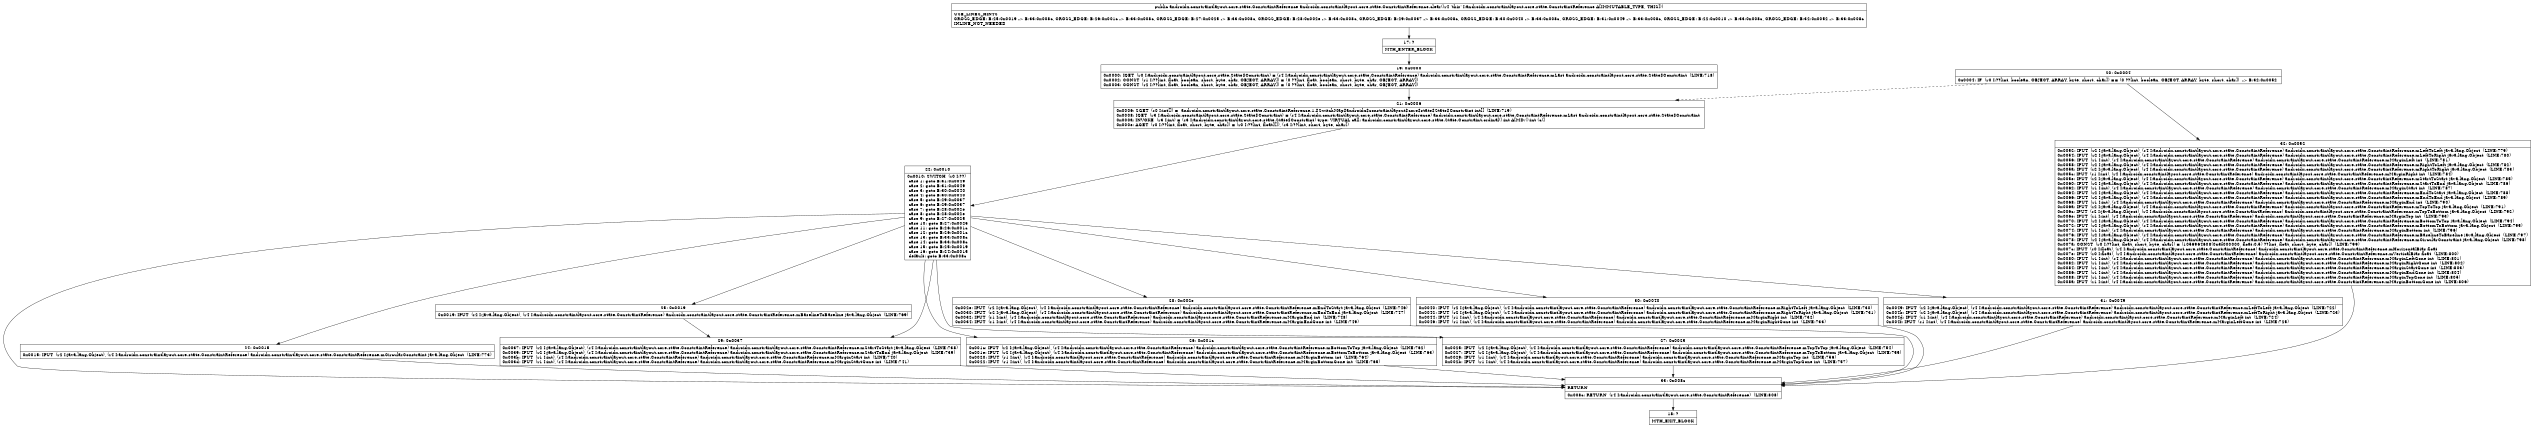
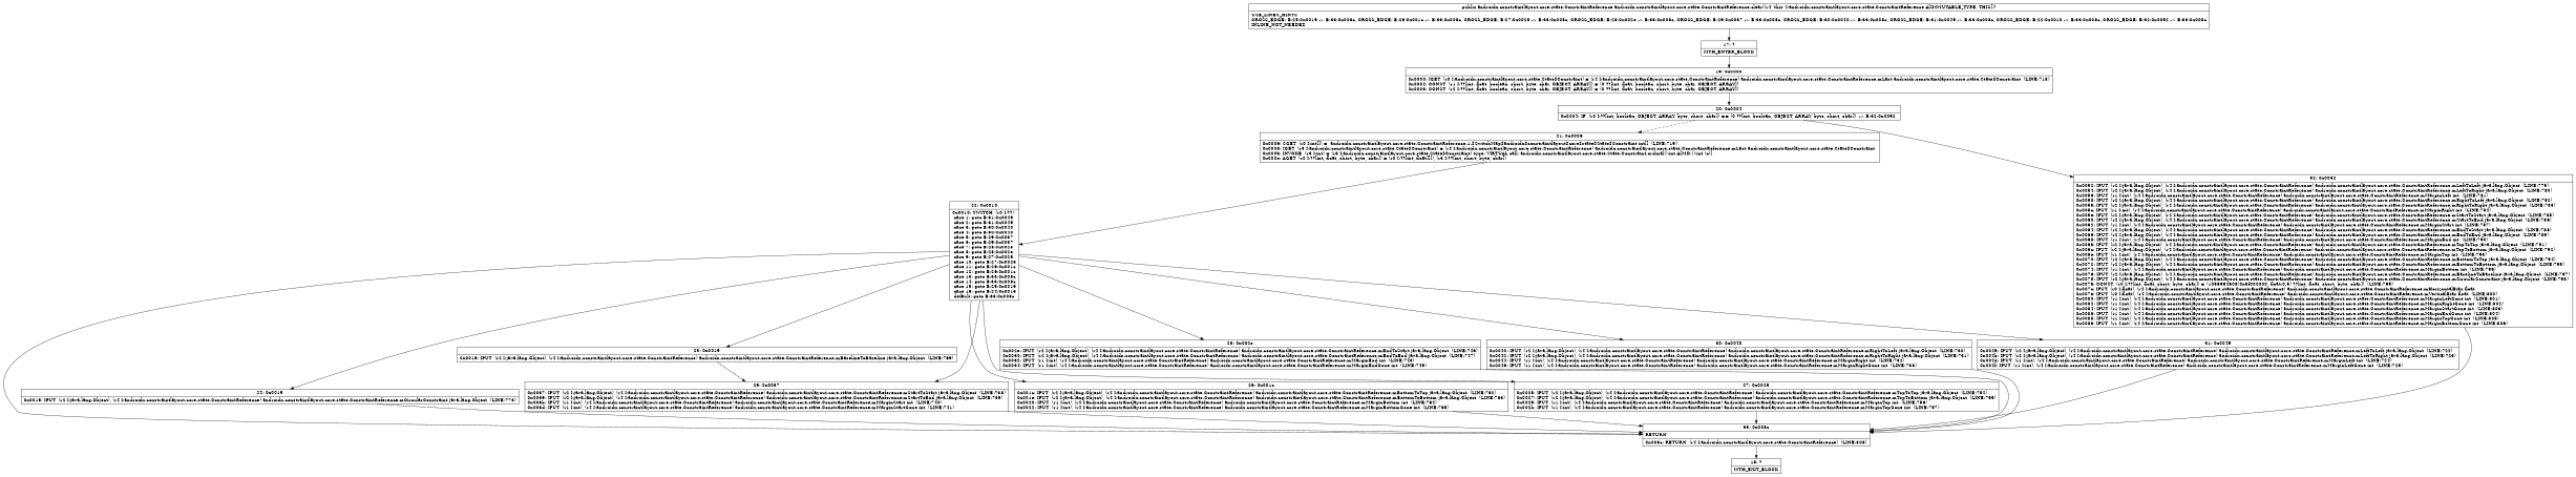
  digraph {
    node [shape=record]
    n1 [label="{17\:\ ?|MTH_ENTER_BLOCK\l}"]
    n2 [label="{19\:\ 0x0000|0x0000: IGET  (r0 I:androidx.constraintlayout.core.state.State$Constraint) = (r4 I:androidx.constraintlayout.core.state.ConstraintReference) androidx.constraintlayout.core.state.ConstraintReference.mLast androidx.constraintlayout.core.state.State$Constraint  (LINE:718)\l0x0002: CONST  (r1 I:??[int, float, boolean, short, byte, char, OBJECT, ARRAY]) = (0 ??[int, float, boolean, short, byte, char, OBJECT, ARRAY]) \l0x0003: CONST  (r2 I:??[int, float, boolean, short, byte, char, OBJECT, ARRAY]) = (0 ??[int, float, boolean, short, byte, char, OBJECT, ARRAY]) \l}"]
    n3 [label="{20\:\ 0x0004|0x0004: IF  (r0 I:??[int, boolean, OBJECT, ARRAY, byte, short, char]) == (0 ??[int, boolean, OBJECT, ARRAY, byte, short, char])  \-\> B:32:0x0052 \l}"]
    n4 [label="{21\:\ 0x0006|0x0006: SGET  (r0 I:int[]) =  androidx.constraintlayout.core.state.ConstraintReference.1.$SwitchMap$androidx$constraintlayout$core$state$State$Constraint int[]  (LINE:719)\l0x0008: IGET  (r3 I:androidx.constraintlayout.core.state.State$Constraint) = (r4 I:androidx.constraintlayout.core.state.ConstraintReference) androidx.constraintlayout.core.state.ConstraintReference.mLast androidx.constraintlayout.core.state.State$Constraint \l0x000a: INVOKE  (r3 I:int) = (r3 I:androidx.constraintlayout.core.state.State$Constraint) type: VIRTUAL call: androidx.constraintlayout.core.state.State.Constraint.ordinal():int A[MD:():int (c)]\l0x000e: AGET  (r0 I:??[int, float, short, byte, char]) = (r0 I:??[int, float][]), (r3 I:??[int, short, byte, char]) \l}"]
    n5 [label="{32\:\ 0x0052|0x0052: IPUT  (r2 I:java.lang.Object), (r4 I:androidx.constraintlayout.core.state.ConstraintReference) androidx.constraintlayout.core.state.ConstraintReference.mLeftToLeft java.lang.Object  (LINE:779)\l0x0054: IPUT  (r2 I:java.lang.Object), (r4 I:androidx.constraintlayout.core.state.ConstraintReference) androidx.constraintlayout.core.state.ConstraintReference.mLeftToRight java.lang.Object  (LINE:780)\l0x0056: IPUT  (r1 I:int), (r4 I:androidx.constraintlayout.core.state.ConstraintReference) androidx.constraintlayout.core.state.ConstraintReference.mMarginLeft int  (LINE:781)\l0x0058: IPUT  (r2 I:java.lang.Object), (r4 I:androidx.constraintlayout.core.state.ConstraintReference) androidx.constraintlayout.core.state.ConstraintReference.mRightToLeft java.lang.Object  (LINE:782)\l0x005a: IPUT  (r2 I:java.lang.Object), (r4 I:androidx.constraintlayout.core.state.ConstraintReference) androidx.constraintlayout.core.state.ConstraintReference.mRightToRight java.lang.Object  (LINE:783)\l0x005c: IPUT  (r1 I:int), (r4 I:androidx.constraintlayout.core.state.ConstraintReference) androidx.constraintlayout.core.state.ConstraintReference.mMarginRight int  (LINE:784)\l0x005e: IPUT  (r2 I:java.lang.Object), (r4 I:androidx.constraintlayout.core.state.ConstraintReference) androidx.constraintlayout.core.state.ConstraintReference.mStartToStart java.lang.Object  (LINE:785)\l0x0060: IPUT  (r2 I:java.lang.Object), (r4 I:androidx.constraintlayout.core.state.ConstraintReference) androidx.constraintlayout.core.state.ConstraintReference.mStartToEnd java.lang.Object  (LINE:786)\l0x0062: IPUT  (r1 I:int), (r4 I:androidx.constraintlayout.core.state.ConstraintReference) androidx.constraintlayout.core.state.ConstraintReference.mMarginStart int  (LINE:787)\l0x0064: IPUT  (r2 I:java.lang.Object), (r4 I:androidx.constraintlayout.core.state.ConstraintReference) androidx.constraintlayout.core.state.ConstraintReference.mEndToStart java.lang.Object  (LINE:788)\l0x0066: IPUT  (r2 I:java.lang.Object), (r4 I:androidx.constraintlayout.core.state.ConstraintReference) androidx.constraintlayout.core.state.ConstraintReference.mEndToEnd java.lang.Object  (LINE:789)\l0x0068: IPUT  (r1 I:int), (r4 I:androidx.constraintlayout.core.state.ConstraintReference) androidx.constraintlayout.core.state.ConstraintReference.mMarginEnd int  (LINE:790)\l0x006a: IPUT  (r2 I:java.lang.Object), (r4 I:androidx.constraintlayout.core.state.ConstraintReference) androidx.constraintlayout.core.state.ConstraintReference.mTopToTop java.lang.Object  (LINE:791)\l0x006c: IPUT  (r2 I:java.lang.Object), (r4 I:androidx.constraintlayout.core.state.ConstraintReference) androidx.constraintlayout.core.state.ConstraintReference.mTopToBottom java.lang.Object  (LINE:792)\l0x006e: IPUT  (r1 I:int), (r4 I:androidx.constraintlayout.core.state.ConstraintReference) androidx.constraintlayout.core.state.ConstraintReference.mMarginTop int  (LINE:793)\l0x0070: IPUT  (r2 I:java.lang.Object), (r4 I:androidx.constraintlayout.core.state.ConstraintReference) androidx.constraintlayout.core.state.ConstraintReference.mBottomToTop java.lang.Object  (LINE:794)\l0x0072: IPUT  (r2 I:java.lang.Object), (r4 I:androidx.constraintlayout.core.state.ConstraintReference) androidx.constraintlayout.core.state.ConstraintReference.mBottomToBottom java.lang.Object  (LINE:795)\l0x0074: IPUT  (r1 I:int), (r4 I:androidx.constraintlayout.core.state.ConstraintReference) androidx.constraintlayout.core.state.ConstraintReference.mMarginBottom int  (LINE:796)\l0x0076: IPUT  (r2 I:java.lang.Object), (r4 I:androidx.constraintlayout.core.state.ConstraintReference) androidx.constraintlayout.core.state.ConstraintReference.mBaselineToBaseline java.lang.Object  (LINE:797)\l0x0078: IPUT  (r2 I:java.lang.Object), (r4 I:androidx.constraintlayout.core.state.ConstraintReference) androidx.constraintlayout.core.state.ConstraintReference.mCircularConstraint java.lang.Object  (LINE:798)\l0x007a: CONST  (r0 I:??[int, float, short, byte, char]) = (1056964608(0x3f000000, float:0.5) ??[int, float, short, byte, char])  (LINE:799)\l0x007c: IPUT  (r0 I:float), (r4 I:androidx.constraintlayout.core.state.ConstraintReference) androidx.constraintlayout.core.state.ConstraintReference.mHorizontalBias float \l0x007e: IPUT  (r0 I:float), (r4 I:androidx.constraintlayout.core.state.ConstraintReference) androidx.constraintlayout.core.state.ConstraintReference.mVerticalBias float  (LINE:800)\l0x0080: IPUT  (r1 I:int), (r4 I:androidx.constraintlayout.core.state.ConstraintReference) androidx.constraintlayout.core.state.ConstraintReference.mMarginLeftGone int  (LINE:801)\l0x0082: IPUT  (r1 I:int), (r4 I:androidx.constraintlayout.core.state.ConstraintReference) androidx.constraintlayout.core.state.ConstraintReference.mMarginRightGone int  (LINE:802)\l0x0084: IPUT  (r1 I:int), (r4 I:androidx.constraintlayout.core.state.ConstraintReference) androidx.constraintlayout.core.state.ConstraintReference.mMarginStartGone int  (LINE:803)\l0x0086: IPUT  (r1 I:int), (r4 I:androidx.constraintlayout.core.state.ConstraintReference) androidx.constraintlayout.core.state.ConstraintReference.mMarginEndGone int  (LINE:804)\l0x0088: IPUT  (r1 I:int), (r4 I:androidx.constraintlayout.core.state.ConstraintReference) androidx.constraintlayout.core.state.ConstraintReference.mMarginTopGone int  (LINE:805)\l0x008a: IPUT  (r1 I:int), (r4 I:androidx.constraintlayout.core.state.ConstraintReference) androidx.constraintlayout.core.state.ConstraintReference.mMarginBottomGone int  (LINE:806)\l}"]
    n6 [label="{22\:\ 0x0010|0x0010: SWITCH  (r0 I:??)\l case 1: goto B:31:0x0049\l case 2: goto B:31:0x0049\l case 3: goto B:30:0x0040\l case 4: goto B:30:0x0040\l case 5: goto B:29:0x0037\l case 6: goto B:29:0x0037\l case 7: goto B:28:0x002e\l case 8: goto B:28:0x002e\l case 9: goto B:27:0x0025\l case 10: goto B:27:0x0025\l case 11: goto B:26:0x001c\l case 12: goto B:26:0x001c\l case 13: goto B:33:0x008c\l case 14: goto B:33:0x008c\l case 15: goto B:25:0x0019\l case 16: goto B:24:0x0015\l default: goto B:33:0x008c \l}"]
    n7 [label="{33\:\ 0x008c|RETURN\l|0x008c: RETURN  (r4 I:androidx.constraintlayout.core.state.ConstraintReference)  (LINE:808)\l}"]
    n8 [label="{24\:\ 0x0015|0x0015: IPUT  (r2 I:java.lang.Object), (r4 I:androidx.constraintlayout.core.state.ConstraintReference) androidx.constraintlayout.core.state.ConstraintReference.mCircularConstraint java.lang.Object  (LINE:773)\l}"]
    n9 [label="{25\:\ 0x0019|0x0019: IPUT  (r2 I:java.lang.Object), (r4 I:androidx.constraintlayout.core.state.ConstraintReference) androidx.constraintlayout.core.state.ConstraintReference.mBaselineToBaseline java.lang.Object  (LINE:769)\l}"]
    n10 [label="{26\:\ 0x001c|0x001c: IPUT  (r2 I:java.lang.Object), (r4 I:androidx.constraintlayout.core.state.ConstraintReference) androidx.constraintlayout.core.state.ConstraintReference.mBottomToTop java.lang.Object  (LINE:762)\l0x001e: IPUT  (r2 I:java.lang.Object), (r4 I:androidx.constraintlayout.core.state.ConstraintReference) androidx.constraintlayout.core.state.ConstraintReference.mBottomToBottom java.lang.Object  (LINE:763)\l0x0020: IPUT  (r1 I:int), (r4 I:androidx.constraintlayout.core.state.ConstraintReference) androidx.constraintlayout.core.state.ConstraintReference.mMarginBottom int  (LINE:764)\l0x0022: IPUT  (r1 I:int), (r4 I:androidx.constraintlayout.core.state.ConstraintReference) androidx.constraintlayout.core.state.ConstraintReference.mMarginBottomGone int  (LINE:765)\l}"]
    n11 [label="{27\:\ 0x0025|0x0025: IPUT  (r2 I:java.lang.Object), (r4 I:androidx.constraintlayout.core.state.ConstraintReference) androidx.constraintlayout.core.state.ConstraintReference.mTopToTop java.lang.Object  (LINE:754)\l0x0027: IPUT  (r2 I:java.lang.Object), (r4 I:androidx.constraintlayout.core.state.ConstraintReference) androidx.constraintlayout.core.state.ConstraintReference.mTopToBottom java.lang.Object  (LINE:755)\l0x0029: IPUT  (r1 I:int), (r4 I:androidx.constraintlayout.core.state.ConstraintReference) androidx.constraintlayout.core.state.ConstraintReference.mMarginTop int  (LINE:756)\l0x002b: IPUT  (r1 I:int), (r4 I:androidx.constraintlayout.core.state.ConstraintReference) androidx.constraintlayout.core.state.ConstraintReference.mMarginTopGone int  (LINE:757)\l}"]
    n12 [label="{28\:\ 0x002e|0x002e: IPUT  (r2 I:java.lang.Object), (r4 I:androidx.constraintlayout.core.state.ConstraintReference) androidx.constraintlayout.core.state.ConstraintReference.mEndToStart java.lang.Object  (LINE:746)\l0x0030: IPUT  (r2 I:java.lang.Object), (r4 I:androidx.constraintlayout.core.state.ConstraintReference) androidx.constraintlayout.core.state.ConstraintReference.mEndToEnd java.lang.Object  (LINE:747)\l0x0032: IPUT  (r1 I:int), (r4 I:androidx.constraintlayout.core.state.ConstraintReference) androidx.constraintlayout.core.state.ConstraintReference.mMarginEnd int  (LINE:748)\l0x0034: IPUT  (r1 I:int), (r4 I:androidx.constraintlayout.core.state.ConstraintReference) androidx.constraintlayout.core.state.ConstraintReference.mMarginEndGone int  (LINE:749)\l}"]
    n13 [label="{29\:\ 0x0037|0x0037: IPUT  (r2 I:java.lang.Object), (r4 I:androidx.constraintlayout.core.state.ConstraintReference) androidx.constraintlayout.core.state.ConstraintReference.mStartToStart java.lang.Object  (LINE:738)\l0x0039: IPUT  (r2 I:java.lang.Object), (r4 I:androidx.constraintlayout.core.state.ConstraintReference) androidx.constraintlayout.core.state.ConstraintReference.mStartToEnd java.lang.Object  (LINE:739)\l0x003b: IPUT  (r1 I:int), (r4 I:androidx.constraintlayout.core.state.ConstraintReference) androidx.constraintlayout.core.state.ConstraintReference.mMarginStart int  (LINE:740)\l0x003d: IPUT  (r1 I:int), (r4 I:androidx.constraintlayout.core.state.ConstraintReference) androidx.constraintlayout.core.state.ConstraintReference.mMarginStartGone int  (LINE:741)\l}"]
    n14 [label="{30\:\ 0x0040|0x0040: IPUT  (r2 I:java.lang.Object), (r4 I:androidx.constraintlayout.core.state.ConstraintReference) androidx.constraintlayout.core.state.ConstraintReference.mRightToLeft java.lang.Object  (LINE:730)\l0x0042: IPUT  (r2 I:java.lang.Object), (r4 I:androidx.constraintlayout.core.state.ConstraintReference) androidx.constraintlayout.core.state.ConstraintReference.mRightToRight java.lang.Object  (LINE:731)\l0x0044: IPUT  (r1 I:int), (r4 I:androidx.constraintlayout.core.state.ConstraintReference) androidx.constraintlayout.core.state.ConstraintReference.mMarginRight int  (LINE:732)\l0x0046: IPUT  (r1 I:int), (r4 I:androidx.constraintlayout.core.state.ConstraintReference) androidx.constraintlayout.core.state.ConstraintReference.mMarginRightGone int  (LINE:733)\l}"]
    n15 [label="{31\:\ 0x0049|0x0049: IPUT  (r2 I:java.lang.Object), (r4 I:androidx.constraintlayout.core.state.ConstraintReference) androidx.constraintlayout.core.state.ConstraintReference.mLeftToLeft java.lang.Object  (LINE:722)\l0x004b: IPUT  (r2 I:java.lang.Object), (r4 I:androidx.constraintlayout.core.state.ConstraintReference) androidx.constraintlayout.core.state.ConstraintReference.mLeftToRight java.lang.Object  (LINE:723)\l0x004d: IPUT  (r1 I:int), (r4 I:androidx.constraintlayout.core.state.ConstraintReference) androidx.constraintlayout.core.state.ConstraintReference.mMarginLeft int  (LINE:724)\l0x004f: IPUT  (r1 I:int), (r4 I:androidx.constraintlayout.core.state.ConstraintReference) androidx.constraintlayout.core.state.ConstraintReference.mMarginLeftGone int  (LINE:725)\l}"]
    n16 [label="{18\:\ ?|MTH_EXIT_BLOCK\l}"]
    n17 [label="{public androidx.constraintlayout.core.state.ConstraintReference androidx.constraintlayout.core.state.ConstraintReference.clear((r4 'this' I:androidx.constraintlayout.core.state.ConstraintReference A[IMMUTABLE_TYPE, THIS]))  | USE_LINES_HINTS\lCROSS_EDGE: B:25:0x0019 \-\> B:33:0x008c, CROSS_EDGE: B:26:0x001c \-\> B:33:0x008c, CROSS_EDGE: B:27:0x0025 \-\> B:33:0x008c, CROSS_EDGE: B:28:0x002e \-\> B:33:0x008c, CROSS_EDGE: B:29:0x0037 \-\> B:33:0x008c, CROSS_EDGE: B:30:0x0040 \-\> B:33:0x008c, CROSS_EDGE: B:31:0x0049 \-\> B:33:0x008c, CROSS_EDGE: B:22:0x0010 \-\> B:33:0x008c, CROSS_EDGE: B:32:0x0052 \-\> B:33:0x008c\lINLINE_NOT_NEEDED\l}"]
    n1 -> n2
-   n2 -> n4
+   n2 -> n3
    n3 -> n4 [style=dashed]
    n3 -> n5
    n4 -> n6
    n5 -> n7
    n6 -> n7
    n6 -> n8
    n6 -> n9
    n6 -> n10
    n6 -> n11
    n6 -> n12
    n6 -> n13
    n6 -> n14
    n6 -> n15
    n7 -> n16
    n8 -> n7
    n9 -> n13
    n10 -> n7
    n11 -> n7
    n12 -> n7
    n13 -> n7
    n14 -> n7
    n15 -> n7
    n17 -> n1
  }
